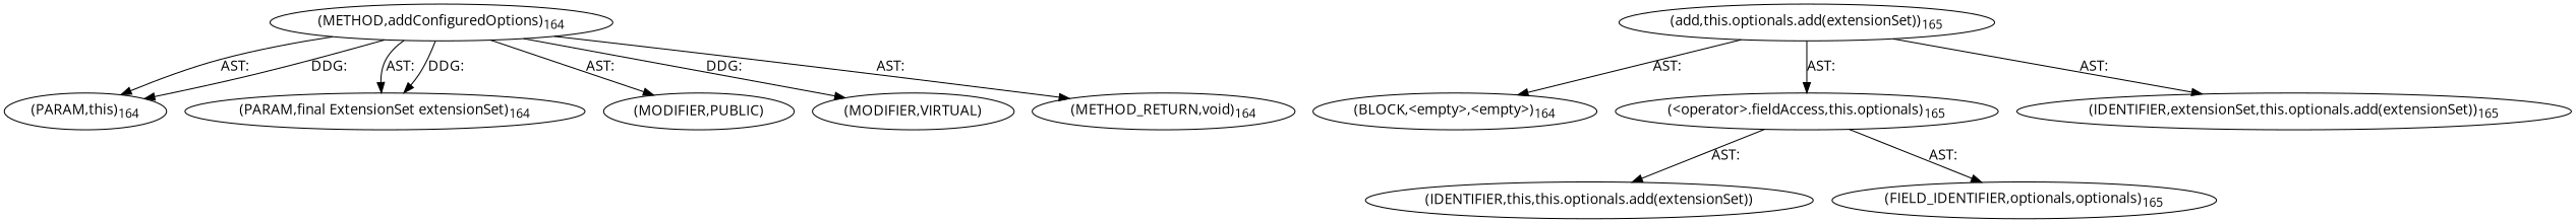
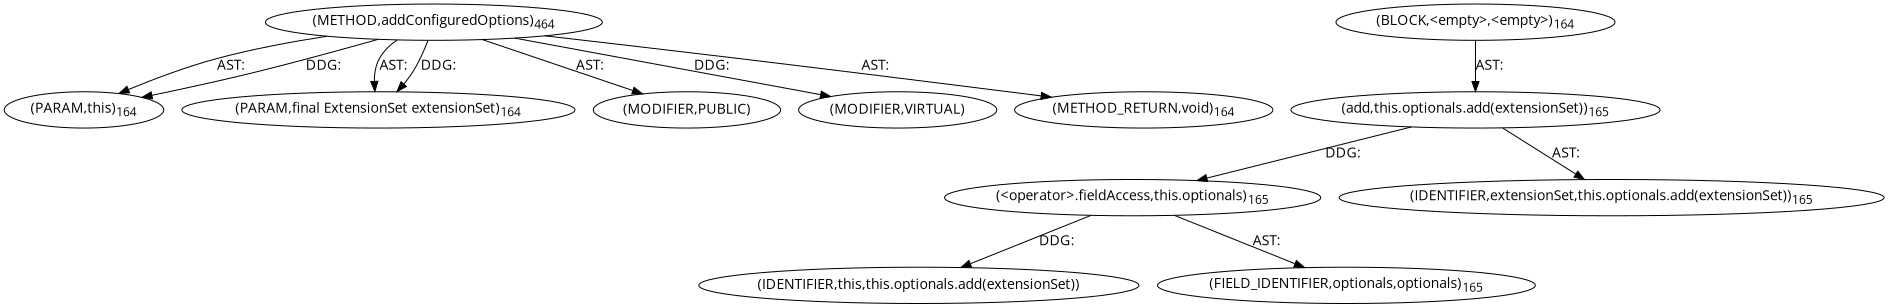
  digraph {
    fontname="Open Sans"
    node [fontname="Open Sans"]
    edge [fontname="Open Sans"]
-   n1 [label=<(METHOD,addConfiguredOptions)<SUB>164</SUB>>]
+   n1 [label=<(METHOD,addConfiguredOptions)<SUB>464</SUB>>]
    n2 [label=<(PARAM,this)<SUB>164</SUB>>]
    n3 [label=<(PARAM,final ExtensionSet extensionSet)<SUB>164</SUB>>]
    n4 [label=<(MODIFIER,PUBLIC)>]
    n5 [label=<(MODIFIER,VIRTUAL)>]
    n6 [label=<(METHOD_RETURN,void)<SUB>164</SUB>>]
    n7 [label=<(BLOCK,&lt;empty&gt;,&lt;empty&gt;)<SUB>164</SUB>>]
    n8 [label=<(add,this.optionals.add(extensionSet))<SUB>165</SUB>>]
    n9 [label=<(&lt;operator&gt;.fieldAccess,this.optionals)<SUB>165</SUB>>]
    n10 [label=<(IDENTIFIER,extensionSet,this.optionals.add(extensionSet))<SUB>165</SUB>>]
    n11 [label=<(IDENTIFIER,this,this.optionals.add(extensionSet))>]
    n12 [label=<(FIELD_IDENTIFIER,optionals,optionals)<SUB>165</SUB>>]
    n1 -> n2 [label="AST: "]
    n1 -> n2 [label="DDG: "]
    n1 -> n3 [label="AST: "]
    n1 -> n3 [label="DDG: "]
    n1 -> n4 [label="AST: "]
    n1 -> n5 [label="DDG: "]
    n1 -> n6 [label="AST: "]
-   n8 -> n7 [label="AST: "]
-   n8 -> n9 [label="AST: "]
+   n7 -> n8 [label="AST: "]
+   n8 -> n9 [label="DDG: "]
    n8 -> n10 [label="AST: "]
-   n9 -> n11 [label="AST: "]
+   n9 -> n11 [label="DDG: "]
    n9 -> n12 [label="AST: "]
  }
